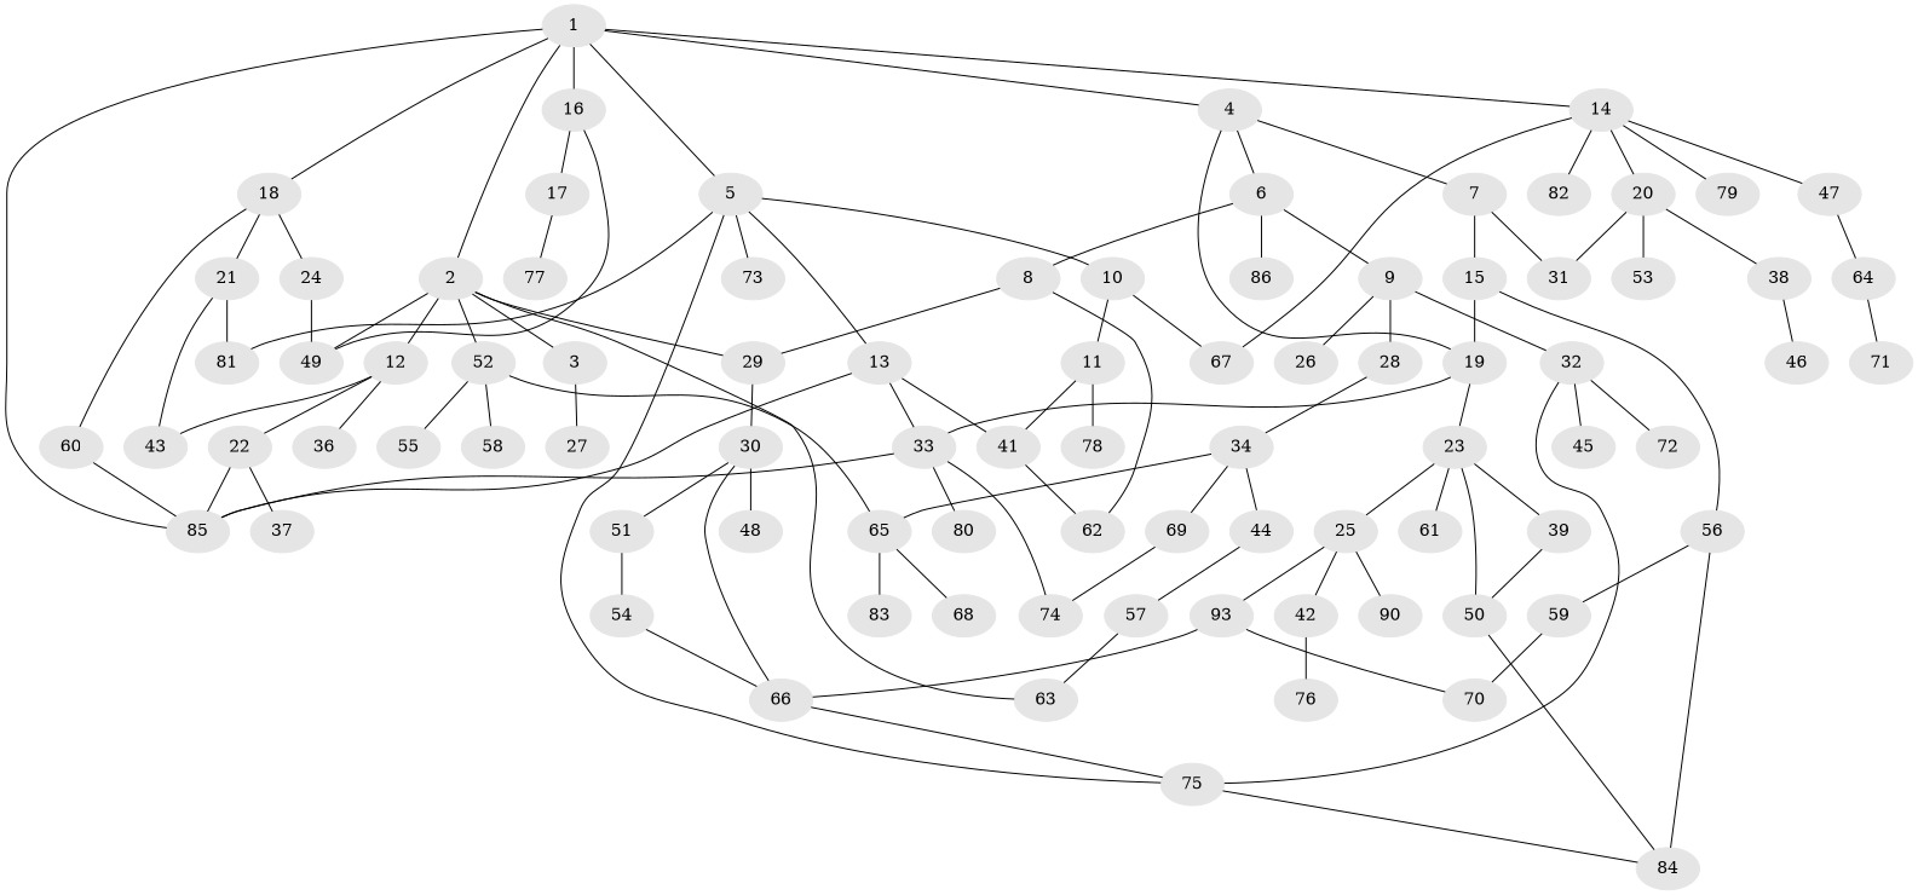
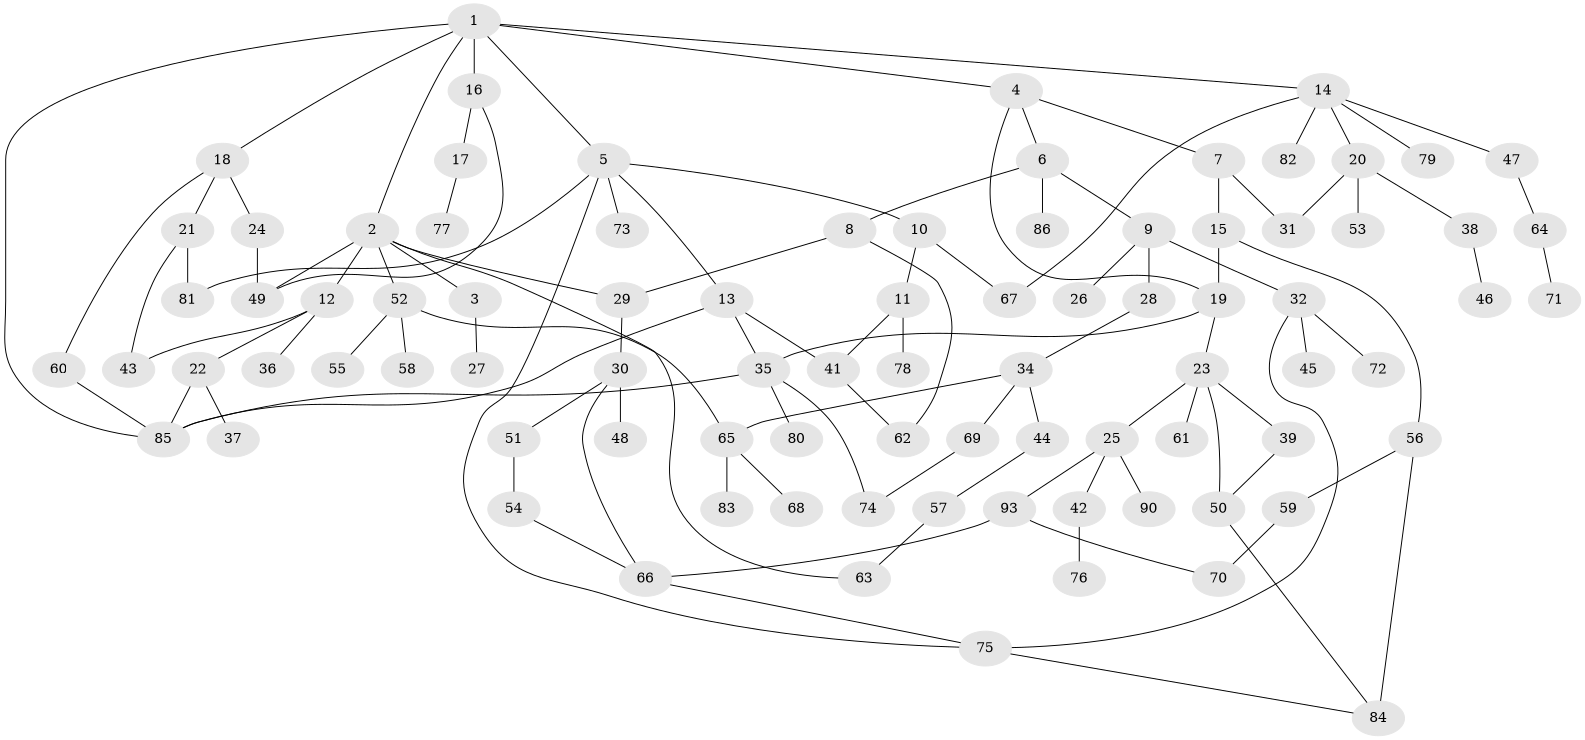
  graph {
    node [color=gray90 style=filled]
    1
    2
    4
    5
    14
    16
    18
    85
    3
    12
    29
    49
    52
    63
    6
    7
    19
    10
    13
    73
    75
    81
    67
    20
    47
    79
    82
    17
    21
    24
    60
    27
    22
    36
    43
    30
    65
    55
    58
    8
    9
    86
    15
    31
-   35 [label=33]
+   35
    23
    11
    41
    84
    62
    26
    28
    32
    56
    34
    45
    72
    78
    37
    74
    80
    38
    53
    64
    59
    77
    25
    39
    50
    61
    46
    n72 [label=93]
    n73 [label=90]
    42
    66
    70
    76
    44
    69
    48
    51
    54
    57
    68
    83
    71
    1 -- 2
    1 -- 4
    1 -- 5
    1 -- 14
    1 -- 16
    1 -- 18
    1 -- 85
    2 -- 3
    2 -- 12
    2 -- 29
    2 -- 49
    2 -- 52
    2 -- 63
    4 -- 6
    4 -- 7
    4 -- 19
    5 -- 10
    5 -- 13
    5 -- 73
    5 -- 75
    5 -- 81
    14 -- 67
    14 -- 20
    14 -- 47
    14 -- 79
    14 -- 82
    16 -- 49
    16 -- 17
    18 -- 21
    18 -- 24
    18 -- 60
    3 -- 27
    12 -- 22
    12 -- 36
    12 -- 43
    29 -- 30
    52 -- 65
    52 -- 55
    52 -- 58
    6 -- 8
    6 -- 9
    6 -- 86
    7 -- 15
    7 -- 31
    19 -- 35
    19 -- 23
    10 -- 67
    10 -- 11
    13 -- 85
    13 -- 35
    13 -- 41
    75 -- 84
    20 -- 31
    20 -- 38
    20 -- 53
    47 -- 64
    17 -- 77
    21 -- 81
    21 -- 43
    24 -- 49
    60 -- 85
    22 -- 85
    22 -- 37
    30 -- 66
    30 -- 48
    30 -- 51
    65 -- 68
    65 -- 83
    8 -- 29
    8 -- 62
    9 -- 26
    9 -- 28
    9 -- 32
    15 -- 19
    15 -- 56
    35 -- 85
    35 -- 74
    35 -- 80
    23 -- 25
    23 -- 39
    23 -- 50
    23 -- 61
    11 -- 41
    11 -- 78
    41 -- 62
    28 -- 34
    32 -- 75
    32 -- 45
    32 -- 72
    56 -- 84
    56 -- 59
    34 -- 65
    34 -- 44
    34 -- 69
    38 -- 46
    64 -- 71
    59 -- 70
    25 -- n72
    25 -- n73
    25 -- 42
    39 -- 50
    50 -- 84
    n72 -- 66
    n72 -- 70
    42 -- 76
    66 -- 75
    44 -- 57
    69 -- 74
    51 -- 54
    54 -- 66
    57 -- 63
  }
